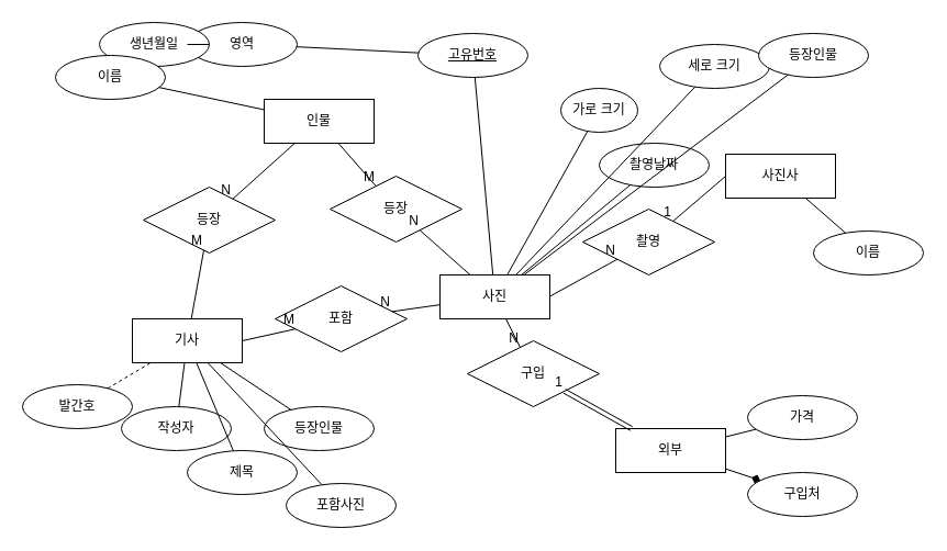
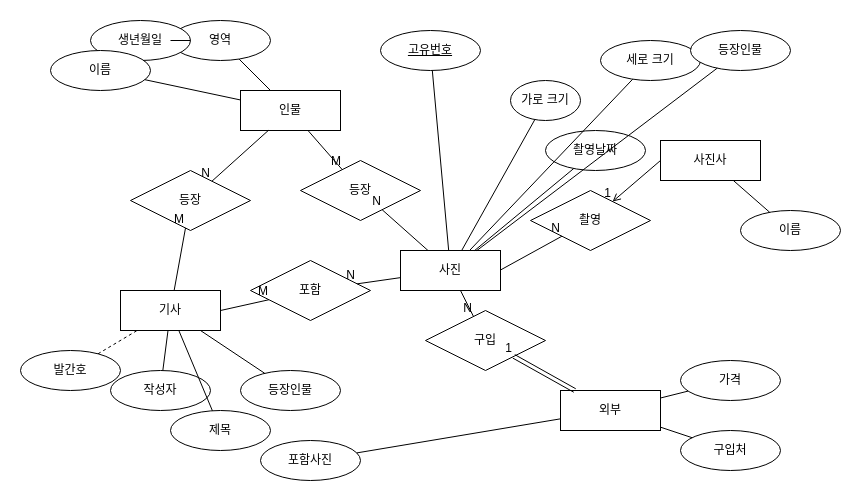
  <mxCell id="0" />
  <mxCell id="1" parent="0" />
  <mxCell id="2" value="기사" style="whiteSpace=wrap;html=1;align=center;" vertex="1" parent="1"><mxGeometry x="120" y="290" width="100" height="40" as="geometry" /></mxCell>
  <mxCell id="3" value="사진사" style="whiteSpace=wrap;html=1;align=center;" vertex="1" parent="1"><mxGeometry x="660" y="140" width="100" height="40" as="geometry" /></mxCell>
  <mxCell id="4" value="인물" style="whiteSpace=wrap;html=1;align=center;" vertex="1" parent="1"><mxGeometry x="240" y="90" width="100" height="40" as="geometry" /></mxCell>
  <mxCell id="5" value="사진" style="whiteSpace=wrap;html=1;align=center;" vertex="1" parent="1"><mxGeometry x="400" y="250" width="100" height="40" as="geometry" /></mxCell>
  <mxCell id="6" value="외부" style="whiteSpace=wrap;html=1;align=center;" vertex="1" parent="1"><mxGeometry x="560" y="390" width="100" height="40" as="geometry" /></mxCell>
  <mxCell id="7" value="촬영" style="shape=rhombus;perimeter=rhombusPerimeter;whiteSpace=wrap;html=1;align=center;" vertex="1" parent="1"><mxGeometry x="530" y="190" width="120" height="60" as="geometry" /></mxCell>
  <mxCell id="8" value="등장" style="shape=rhombus;perimeter=rhombusPerimeter;whiteSpace=wrap;html=1;align=center;" vertex="1" parent="1"><mxGeometry x="300" y="160" width="120" height="60" as="geometry" /></mxCell>
  <mxCell id="9" value="포함" style="shape=rhombus;perimeter=rhombusPerimeter;whiteSpace=wrap;html=1;align=center;" vertex="1" parent="1"><mxGeometry x="250" y="260" width="120" height="60" as="geometry" /></mxCell>
  <mxCell id="10" value="구입" style="shape=rhombus;perimeter=rhombusPerimeter;whiteSpace=wrap;html=1;align=center;" vertex="1" parent="1"><mxGeometry x="425" y="310" width="120" height="60" as="geometry" /></mxCell>
  <mxCell id="11" value="등장" style="shape=rhombus;perimeter=rhombusPerimeter;whiteSpace=wrap;html=1;align=center;" vertex="1" parent="1"><mxGeometry x="130" y="170" width="120" height="60" as="geometry" /></mxCell>
  <mxCell id="12" value="" style="endArrow=none;html=1;rounded=0;" edge="1" parent="1" target="9"><mxGeometry relative="1" as="geometry"><mxPoint x="220" y="310" as="sourcePoint" /><mxPoint x="380" y="310" as="targetPoint" /></mxGeometry></mxCell>
  <mxCell id="13" value="M" style="resizable=0;html=1;whiteSpace=wrap;align=right;verticalAlign=bottom;" connectable="0" vertex="1" parent="12"><mxGeometry x="1" relative="1" as="geometry" /></mxCell>
  <mxCell id="14" value="" style="endArrow=none;html=1;rounded=0;" edge="1" parent="1" target="7"><mxGeometry relative="1" as="geometry"><mxPoint x="500" y="269.5" as="sourcePoint" /><mxPoint x="660" y="269.5" as="targetPoint" /></mxGeometry></mxCell>
  <mxCell id="15" value="N" style="resizable=0;html=1;whiteSpace=wrap;align=right;verticalAlign=bottom;" connectable="0" vertex="1" parent="14"><mxGeometry x="1" relative="1" as="geometry" /></mxCell>
- <mxCell id="16" value="" style="endArrow=none;html=1;rounded=0;exitX=0;exitY=0.5;exitDx=0;exitDy=0;" edge="1" parent="1" source="3" target="7"><mxGeometry relative="1" as="geometry"><mxPoint x="810" y="289" as="sourcePoint" /><mxPoint x="650" y="289" as="targetPoint" /></mxGeometry></mxCell>
+ <mxCell id="16" value="" style="endArrow=open;html=1;rounded=0;exitX=0;exitY=0.5;exitDx=0;exitDy=0;" edge="1" parent="1" source="3" target="7"><mxGeometry relative="1" as="geometry"><mxPoint x="810" y="289" as="sourcePoint" /><mxPoint x="650" y="289" as="targetPoint" /></mxGeometry></mxCell>
  <mxCell id="17" value="1" style="resizable=0;html=1;whiteSpace=wrap;align=right;verticalAlign=bottom;" connectable="0" vertex="1" parent="16"><mxGeometry x="1" relative="1" as="geometry" /></mxCell>
  <mxCell id="18" value="" style="endArrow=none;html=1;rounded=0;" edge="1" parent="1" source="5" target="10"><mxGeometry relative="1" as="geometry"><mxPoint x="370" y="270" as="sourcePoint" /><mxPoint x="530" y="270" as="targetPoint" /></mxGeometry></mxCell>
  <mxCell id="19" value="N" style="resizable=0;html=1;whiteSpace=wrap;align=right;verticalAlign=bottom;" connectable="0" vertex="1" parent="18"><mxGeometry x="1" relative="1" as="geometry" /></mxCell>
  <mxCell id="20" value="" style="endArrow=none;html=1;rounded=0;" edge="1" parent="1" source="5" target="8"><mxGeometry relative="1" as="geometry"><mxPoint x="530" y="270" as="sourcePoint" /><mxPoint x="370" y="270" as="targetPoint" /></mxGeometry></mxCell>
  <mxCell id="21" value="N" style="resizable=0;html=1;whiteSpace=wrap;align=right;verticalAlign=bottom;" connectable="0" vertex="1" parent="20"><mxGeometry x="1" relative="1" as="geometry" /></mxCell>
  <mxCell id="22" value="" style="endArrow=none;html=1;rounded=0;" edge="1" parent="1" source="2" target="11"><mxGeometry relative="1" as="geometry"><mxPoint x="370" y="270" as="sourcePoint" /><mxPoint x="530" y="270" as="targetPoint" /></mxGeometry></mxCell>
  <mxCell id="23" value="M" style="resizable=0;html=1;whiteSpace=wrap;align=right;verticalAlign=bottom;" connectable="0" vertex="1" parent="22"><mxGeometry x="1" relative="1" as="geometry" /></mxCell>
  <mxCell id="24" value="촬영날짜" style="ellipse;whiteSpace=wrap;html=1;align=center;" vertex="1" parent="1"><mxGeometry x="545" y="130" width="100" height="40" as="geometry" /></mxCell>
  <mxCell id="25" value="고유번호" style="ellipse;whiteSpace=wrap;html=1;align=center;fontStyle=4;" vertex="1" parent="1"><mxGeometry x="380" y="30" width="100" height="40" as="geometry" /></mxCell>
  <mxCell id="26" value="가로 크기" style="ellipse;whiteSpace=wrap;html=1;align=center;" vertex="1" parent="1"><mxGeometry x="510" y="80" width="70" height="40" as="geometry" /></mxCell>
  <mxCell id="27" value="세로 크기" style="ellipse;whiteSpace=wrap;html=1;align=center;" vertex="1" parent="1"><mxGeometry x="600" y="40" width="100" height="40" as="geometry" /></mxCell>
  <mxCell id="28" value="" style="endArrow=none;html=1;rounded=0;" edge="1" parent="1" source="5" target="25"><mxGeometry relative="1" as="geometry"><mxPoint x="370" y="250" as="sourcePoint" /><mxPoint x="530" y="250" as="targetPoint" /></mxGeometry></mxCell>
  <mxCell id="29" value="" style="endArrow=none;html=1;rounded=0;" edge="1" parent="1" source="5" target="24"><mxGeometry relative="1" as="geometry"><mxPoint x="370" y="250" as="sourcePoint" /><mxPoint x="530" y="250" as="targetPoint" /></mxGeometry></mxCell>
  <mxCell id="30" value="" style="endArrow=none;html=1;rounded=0;" edge="1" parent="1" source="5" target="26"><mxGeometry relative="1" as="geometry"><mxPoint x="370" y="250" as="sourcePoint" /><mxPoint x="530" y="250" as="targetPoint" /></mxGeometry></mxCell>
  <mxCell id="31" value="" style="endArrow=none;html=1;rounded=0;" edge="1" parent="1" source="5" target="27"><mxGeometry relative="1" as="geometry"><mxPoint x="370" y="250" as="sourcePoint" /><mxPoint x="530" y="250" as="targetPoint" /></mxGeometry></mxCell>
  <mxCell id="32" value="등장인물" style="ellipse;whiteSpace=wrap;html=1;align=center;" vertex="1" parent="1"><mxGeometry x="690" y="30" width="100" height="40" as="geometry" /></mxCell>
  <mxCell id="33" value="" style="endArrow=none;html=1;rounded=0;" edge="1" parent="1" source="5" target="32"><mxGeometry relative="1" as="geometry"><mxPoint x="370" y="250" as="sourcePoint" /><mxPoint x="530" y="250" as="targetPoint" /></mxGeometry></mxCell>
  <mxCell id="34" value="영역" style="ellipse;whiteSpace=wrap;html=1;align=center;" vertex="1" parent="1"><mxGeometry x="170" width="100" height="40" as="geometry" y="20" /></mxCell>
  <mxCell id="35" value="생년월일" style="ellipse;whiteSpace=wrap;html=1;align=center;" vertex="1" parent="1"><mxGeometry x="90" width="100" height="40" as="geometry" y="20" /></mxCell>
  <mxCell id="36" value="이름" style="ellipse;whiteSpace=wrap;html=1;align=center;" vertex="1" parent="1"><mxGeometry x="50" y="50" width="100" height="40" as="geometry" /></mxCell>
- <mxCell id="37" value="" style="endArrow=none;html=1;rounded=0;" edge="1" parent="1" source="34" target="25"><mxGeometry relative="1" as="geometry"><mxPoint x="370" y="250" as="sourcePoint" /><mxPoint x="530" y="250" as="targetPoint" /></mxGeometry></mxCell>
+ <mxCell id="37" value="" style="endArrow=none;html=1;rounded=0;" edge="1" parent="1" source="34" target="4"><mxGeometry relative="1" as="geometry"><mxPoint x="370" y="250" as="sourcePoint" /><mxPoint x="530" y="250" as="targetPoint" /></mxGeometry></mxCell>
  <mxCell id="38" value="" style="endArrow=none;html=1;rounded=0;" edge="1" parent="1" source="35" target="34"><mxGeometry relative="1" as="geometry"><mxPoint x="370" y="250" as="sourcePoint" /><mxPoint x="530" y="250" as="targetPoint" /></mxGeometry></mxCell>
  <mxCell id="39" value="" style="endArrow=none;html=1;rounded=0;" edge="1" parent="1" source="36" target="4"><mxGeometry relative="1" as="geometry"><mxPoint x="370" y="250" as="sourcePoint" /><mxPoint x="530" y="250" as="targetPoint" /></mxGeometry></mxCell>
  <mxCell id="40" value="이름" style="ellipse;whiteSpace=wrap;html=1;align=center;" vertex="1" parent="1"><mxGeometry x="740" y="210" width="100" height="40" as="geometry" /></mxCell>
  <mxCell id="41" value="" style="endArrow=none;html=1;rounded=0;" edge="1" parent="1" source="3" target="40"><mxGeometry relative="1" as="geometry"><mxPoint x="370" y="250" as="sourcePoint" /><mxPoint x="530" y="250" as="targetPoint" /></mxGeometry></mxCell>
  <mxCell id="42" value="가격" style="ellipse;whiteSpace=wrap;html=1;align=center;" vertex="1" parent="1"><mxGeometry x="680" y="360" width="100" height="40" as="geometry" /></mxCell>
  <mxCell id="43" value="구입처" style="ellipse;whiteSpace=wrap;html=1;align=center;" vertex="1" parent="1"><mxGeometry x="680" y="430" width="100" height="40" as="geometry" /></mxCell>
  <mxCell id="44" value="" style="endArrow=none;html=1;rounded=0;" edge="1" parent="1" source="6" target="42"><mxGeometry relative="1" as="geometry"><mxPoint x="370" y="250" as="sourcePoint" /><mxPoint x="530" y="250" as="targetPoint" /></mxGeometry></mxCell>
- <mxCell id="45" value="" style="endArrow=diamond;html=1;rounded=0;" edge="1" parent="1" source="6" target="43"><mxGeometry relative="1" as="geometry"><mxPoint x="370" y="250" as="sourcePoint" /><mxPoint x="530" y="250" as="targetPoint" /></mxGeometry></mxCell>
+ <mxCell id="45" value="" style="endArrow=none;html=1;rounded=0;" edge="1" parent="1" source="6" target="43"><mxGeometry relative="1" as="geometry"><mxPoint x="370" y="250" as="sourcePoint" /><mxPoint x="530" y="250" as="targetPoint" /></mxGeometry></mxCell>
  <mxCell id="46" value="작성자" style="ellipse;whiteSpace=wrap;html=1;align=center;" vertex="1" parent="1"><mxGeometry x="110" y="370" width="100" height="40" as="geometry" /></mxCell>
  <mxCell id="47" value="제목" style="ellipse;whiteSpace=wrap;html=1;align=center;" vertex="1" parent="1"><mxGeometry x="170" y="410" width="100" height="40" as="geometry" /></mxCell>
  <mxCell id="48" value="발간호" style="ellipse;whiteSpace=wrap;html=1;align=center;" vertex="1" parent="1"><mxGeometry x="20" y="350" width="100" height="40" as="geometry" /></mxCell>
  <mxCell id="49" value="등장인물" style="ellipse;whiteSpace=wrap;html=1;align=center;" vertex="1" parent="1"><mxGeometry x="240" y="370" width="100" height="40" as="geometry" /></mxCell>
  <mxCell id="50" value="포함사진" style="ellipse;whiteSpace=wrap;html=1;align=center;" vertex="1" parent="1"><mxGeometry x="260" y="440" width="100" height="40" as="geometry" /></mxCell>
  <mxCell id="51" value="" style="endArrow=none;html=1;rounded=0;dashed=1;" edge="1" parent="1" source="48" target="2"><mxGeometry relative="1" as="geometry"><mxPoint x="370" y="250" as="sourcePoint" /><mxPoint x="530" y="250" as="targetPoint" /></mxGeometry></mxCell>
  <mxCell id="52" value="" style="endArrow=none;html=1;rounded=0;" edge="1" parent="1" source="46" target="2"><mxGeometry relative="1" as="geometry"><mxPoint x="370" y="250" as="sourcePoint" /><mxPoint x="530" y="250" as="targetPoint" /></mxGeometry></mxCell>
  <mxCell id="53" value="" style="endArrow=none;html=1;rounded=0;" edge="1" parent="1" source="49" target="2"><mxGeometry relative="1" as="geometry"><mxPoint x="370" y="250" as="sourcePoint" /><mxPoint x="530" y="250" as="targetPoint" /></mxGeometry></mxCell>
  <mxCell id="54" value="" style="endArrow=none;html=1;rounded=0;" edge="1" parent="1" source="47" target="2"><mxGeometry relative="1" as="geometry"><mxPoint x="370" y="250" as="sourcePoint" /><mxPoint x="530" y="250" as="targetPoint" /></mxGeometry></mxCell>
- <mxCell id="55" value="" style="endArrow=none;html=1;rounded=0;" edge="1" parent="1" source="50" target="2"><mxGeometry relative="1" as="geometry"><mxPoint x="300" y="440" as="sourcePoint" /><mxPoint x="460" y="440" as="targetPoint" /></mxGeometry></mxCell>
+ <mxCell id="55" value="" style="endArrow=none;html=1;rounded=0;" edge="1" parent="1" source="50" target="6"><mxGeometry relative="1" as="geometry"><mxPoint x="300" y="440" as="sourcePoint" /><mxPoint x="460" y="440" as="targetPoint" /></mxGeometry></mxCell>
  <mxCell id="56" value="" style="endArrow=none;html=1;rounded=0;" edge="1" parent="1" source="4" target="11"><mxGeometry relative="1" as="geometry"><mxPoint x="530" y="250" as="sourcePoint" /><mxPoint x="370" y="250" as="targetPoint" /></mxGeometry></mxCell>
  <mxCell id="57" value="N" style="resizable=0;html=1;whiteSpace=wrap;align=right;verticalAlign=bottom;" connectable="0" vertex="1" parent="56"><mxGeometry x="1" relative="1" as="geometry" /></mxCell>
  <mxCell id="58" value="" style="endArrow=none;html=1;rounded=0;" edge="1" parent="1" source="4" target="8"><mxGeometry relative="1" as="geometry"><mxPoint x="530" y="250" as="sourcePoint" /><mxPoint x="370" y="250" as="targetPoint" /></mxGeometry></mxCell>
  <mxCell id="59" value="M" style="resizable=0;html=1;whiteSpace=wrap;align=right;verticalAlign=bottom;" connectable="0" vertex="1" parent="58"><mxGeometry x="1" relative="1" as="geometry" /></mxCell>
  <mxCell id="60" value="" style="shape=link;html=1;rounded=0;" edge="1" parent="1" source="6" target="10"><mxGeometry relative="1" as="geometry"><mxPoint x="370" y="250" as="sourcePoint" /><mxPoint x="530" y="250" as="targetPoint" /></mxGeometry></mxCell>
  <mxCell id="61" value="1" style="resizable=0;html=1;whiteSpace=wrap;align=right;verticalAlign=bottom;" connectable="0" vertex="1" parent="60"><mxGeometry x="1" relative="1" as="geometry" /></mxCell>
  <mxCell id="62" value="" style="endArrow=none;html=1;rounded=0;" edge="1" parent="1" source="5" target="9"><mxGeometry relative="1" as="geometry"><mxPoint x="370" y="250" as="sourcePoint" /><mxPoint x="530" y="250" as="targetPoint" /></mxGeometry></mxCell>
  <mxCell id="63" value="N" style="resizable=0;html=1;whiteSpace=wrap;align=right;verticalAlign=bottom;" connectable="0" vertex="1" parent="62"><mxGeometry x="1" relative="1" as="geometry" /></mxCell>
